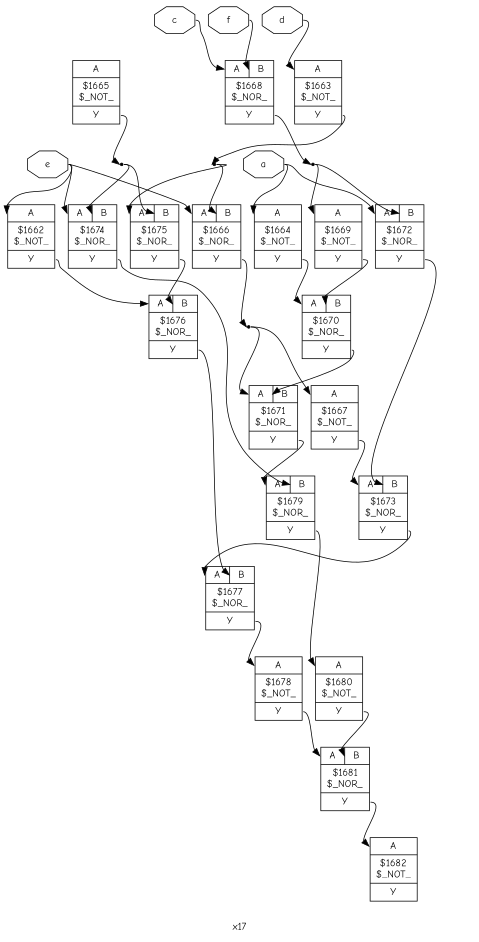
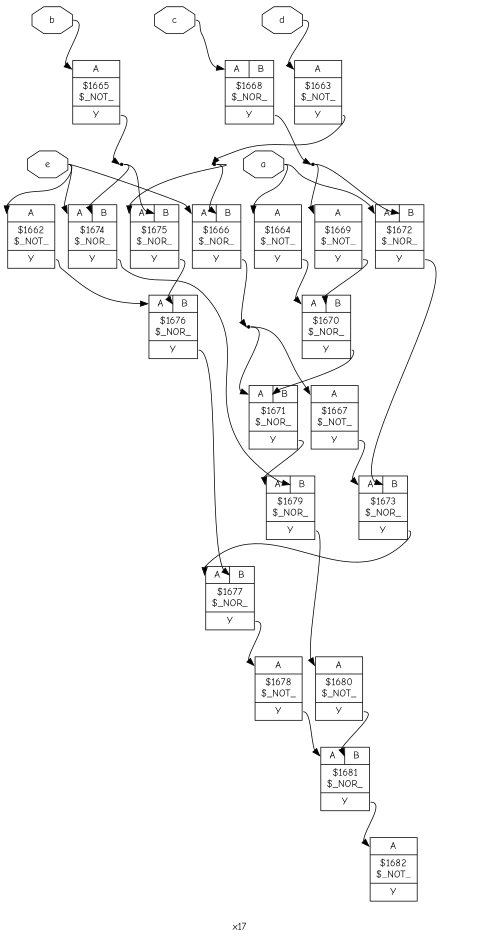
  digraph {
    fontname="Comic Neue"
    label=x17
    rankdir=TB
    remincross=true
    node [fontname="Comic Neue" shape=record]
    edge [color=black fontname="Comic Neue" headport="p28:w" tailport="p29:e"]
    n21 [color=black fontcolor=black label=a shape=octagon]
    c32 [label="{{<p28> A}|$1664\n$_NOT_|{<p29> Y}}"]
    c41 [label="{{<p28> A|<p34> B}|$1672\n$_NOR_|{<p29> Y}}"]
    c39 [label="{{<p28> A|<p34> B}|$1670\n$_NOR_|{<p29> Y}}"]
    c42 [label="{{<p28> A|<p34> B}|$1673\n$_NOR_|{<p29> Y}}"]
+   n22 [color=black fontcolor=black label=b shape=octagon]
    c33 [label="{{<p28> A}|$1665\n$_NOT_|{<p29> Y}}"]
    n2 [shape=point]
    n23 [color=black fontcolor=black label=c shape=octagon]
    c37 [label="{{<p28> A|<p34> B}|$1668\n$_NOR_|{<p29> Y}}"]
    n5 [shape=point]
    n24 [color=black fontcolor=black label=d shape=octagon]
    c31 [label="{{<p28> A}|$1663\n$_NOT_|{<p29> Y}}"]
    n20 [shape=point]
    n25 [color=black fontcolor=black label=e shape=octagon]
    c30 [label="{{<p28> A}|$1662\n$_NOT_|{<p29> Y}}"]
    c35 [label="{{<p28> A|<p34> B}|$1666\n$_NOR_|{<p29> Y}}"]
    c43 [label="{{<p28> A|<p34> B}|$1674\n$_NOR_|{<p29> Y}}"]
    c45 [label="{{<p28> A|<p34> B}|$1676\n$_NOR_|{<p29> Y}}"]
    n3 [shape=point]
    c48 [label="{{<p28> A|<p34> B}|$1679\n$_NOR_|{<p29> Y}}"]
-   n26 [color=black fontcolor=black label=f shape=octagon]
    c46 [label="{{<p28> A|<p34> B}|$1677\n$_NOR_|{<p29> Y}}"]
    c44 [label="{{<p28> A|<p34> B}|$1675\n$_NOR_|{<p29> Y}}"]
    c40 [label="{{<p28> A|<p34> B}|$1671\n$_NOR_|{<p29> Y}}"]
    c36 [label="{{<p28> A}|$1667\n$_NOT_|{<p29> Y}}"]
    c38 [label="{{<p28> A}|$1669\n$_NOT_|{<p29> Y}}"]
    c49 [label="{{<p28> A}|$1680\n$_NOT_|{<p29> Y}}"]
    c47 [label="{{<p28> A}|$1678\n$_NOT_|{<p29> Y}}"]
    c50 [label="{{<p28> A|<p34> B}|$1681\n$_NOR_|{<p29> Y}}"]
    c51 [label="{{<p28> A}|$1682\n$_NOT_|{<p29> Y}}"]
    n21 -> c32 [tailport=e]
    n21 -> c41 [tailport=e]
    c32 -> c39
    c41 -> c42 [headport="p34:w"]
    c39 -> c40 [headport="p34:w"]
    c42 -> c46
+   n22 -> c33 [tailport=e]
    c33 -> n2 [headport=w]
    n2 -> c43 [headport="p34:w" tailport=e]
    n2 -> c44 [headport="p34:w" tailport=e]
    n23 -> c37 [tailport=e]
    c37 -> n5 [headport=w]
    n5 -> c41 [headport="p34:w" tailport=e]
    n5 -> c38 [tailport=e]
    n24 -> c31 [tailport=e]
    c31 -> n20 [headport=w]
    n20 -> c35 [headport="p34:w" tailport=e]
    n20 -> c44 [tailport=e]
    n25 -> c30 [tailport=e]
    n25 -> c35 [tailport=e]
    n25 -> c43 [tailport=e]
    c30 -> c45
    c35 -> n3 [headport=w]
    c43 -> c48 [headport="p34:w"]
    c45 -> c46 [headport="p34:w"]
    n3 -> c40 [tailport=e]
    n3 -> c36 [tailport=e]
    c48 -> c49
-   n26 -> c37 [headport="p34:w" tailport=e]
    c46 -> c47
    c44 -> c45 [headport="p34:w"]
    c40 -> c48
    c36 -> c42
    c38 -> c39 [headport="p34:w"]
    c49 -> c50 [headport="p34:w"]
    c47 -> c50
    c50 -> c51
  }
